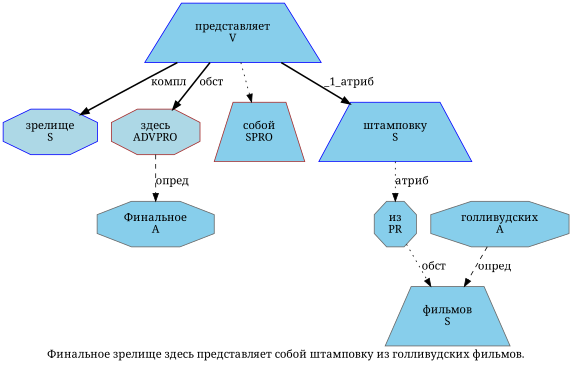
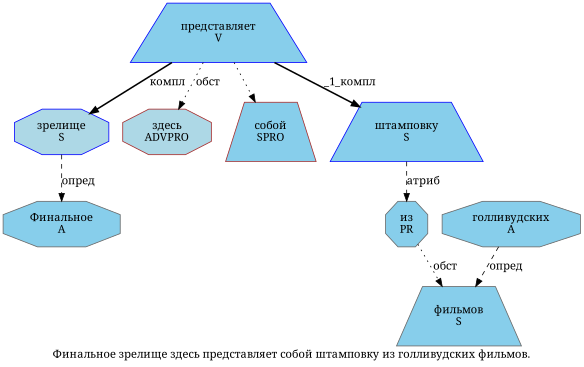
  digraph {
    fontname="Noto Serif"
    label="Финальное зрелище здесь представляет собой штамповку из голливудских фильмов."
    node [color=gray40 fillcolor=skyblue fontname="Noto Serif" penwidth=1 shape=octagon style=filled]
    edge [fontname="Noto Serif" style=dashed]
    n1 [label="Финальное\nA"]
    n2 [color=blue fillcolor=lightblue label="зрелище\nS"]
    n3 [color=brown fillcolor=lightblue label="здесь\nADVPRO"]
    n4 [color=blue label="представляет\nV" shape=trapezium]
    n5 [color=brown label="собой\nSPRO" shape=trapezium]
    n6 [color=blue label="штамповку\nS" shape=trapezium]
    n7 [label="из\nPR"]
    n8 [label="фильмов\nS" shape=trapezium]
    n9 [label="голливудских\nA"]
-   n3 -> n1 [label="опред"]
+   n2 -> n1 [label="опред"]
    n4 -> n2 [label="компл" style=bold]
-   n4 -> n3 [label="обст" style=bold]
+   n4 -> n3 [label="обст" style=dotted]
    n4 -> n5 [style=dotted]
-   n4 -> n6 [label="_1_атриб" style=bold]
-   n6 -> n7 [label="атриб" style=dotted]
+   n4 -> n6 [label="_1_компл" style=bold]
+   n6 -> n7 [label="атриб"]
    n7 -> n8 [label="обст" style=dotted]
    n9 -> n8 [label="опред"]
  }
